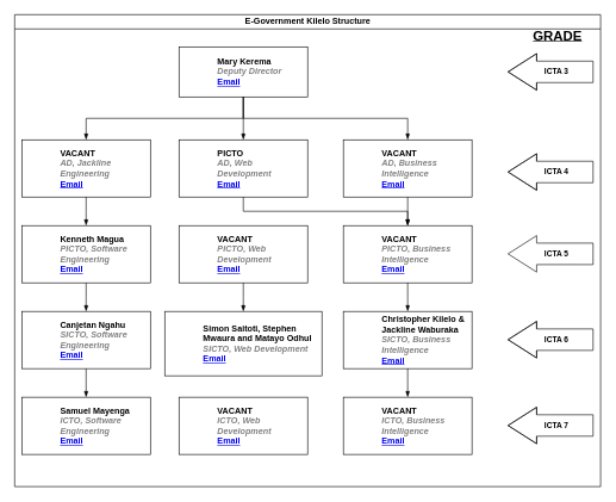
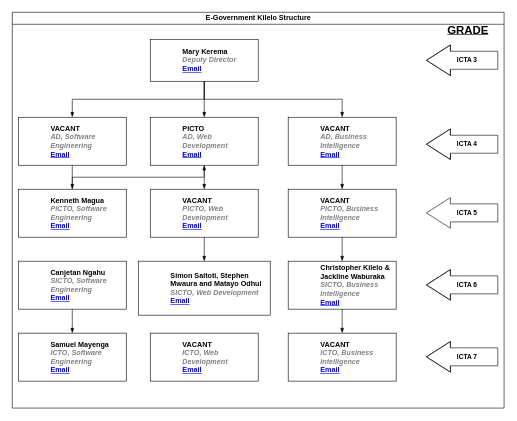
  <mxCell id="0" />
  <mxCell id="1" parent="0" />
  <mxCell id="2" value="E-Government Kilelo Structure" style="swimlane;html=1;startSize=20;horizontal=1;containerType=tree;glass=0;" parent="1" vertex="1"><mxGeometry y="20" width="820" height="660" as="geometry" x="20" /></mxCell>
  <mxCell id="3" value="Mary Kerema&lt;br&gt;&lt;i style=&quot;color: gray&quot;&gt;Deputy Director&lt;/i&gt;&lt;br&gt;&lt;a href=&quot;mailto:%email%&quot;&gt;Email&lt;/a&gt;" style="label;image=https://cdn3.iconfinder.com/data/icons/user-avatars-1/512/users-3-128.png;whiteSpace=wrap;html=1;rounded=0;glass=0;treeMoving=1;treeFolding=1;" parent="2" vertex="1"><mxGeometry x="230" y="45" width="180" height="70" as="geometry" /></mxCell>
  <mxCell id="4" value="" style="endArrow=blockThin;endFill=1;fontSize=11;edgeStyle=elbowEdgeStyle;elbow=vertical;rounded=0;" parent="2" source="3" target="5" edge="1"><mxGeometry relative="1" as="geometry" /></mxCell>
- <mxCell id="5" value="VACANT&lt;br&gt;&lt;i style=&quot;color: gray&quot;&gt;AD, Jackline Engineering&lt;/i&gt;&lt;br&gt;&lt;a href=&quot;mailto:%email%&quot;&gt;Email&lt;/a&gt;" style="label;image=https://cdn3.iconfinder.com/data/icons/user-avatars-1/512/users-10-3-128.png;whiteSpace=wrap;html=1;rounded=0;glass=0;treeFolding=1;treeMoving=1;" parent="2" vertex="1"><mxGeometry x="10" y="175" width="180" height="80" as="geometry" /></mxCell>
+ <mxCell id="5" value="VACANT&lt;br&gt;&lt;i style=&quot;color: gray&quot;&gt;AD, Software Engineering&lt;/i&gt;&lt;br&gt;&lt;a href=&quot;mailto:%email%&quot;&gt;Email&lt;/a&gt;" style="label;image=https://cdn3.iconfinder.com/data/icons/user-avatars-1/512/users-10-3-128.png;whiteSpace=wrap;html=1;rounded=0;glass=0;treeFolding=1;treeMoving=1;" parent="2" vertex="1"><mxGeometry x="10" y="175" width="180" height="80" as="geometry" /></mxCell>
  <mxCell id="6" value="" style="endArrow=blockThin;endFill=1;fontSize=11;edgeStyle=elbowEdgeStyle;elbow=vertical;rounded=0;" parent="2" source="3" target="7" edge="1"><mxGeometry relative="1" as="geometry" /></mxCell>
  <mxCell id="7" value="PICTO&lt;br&gt;&lt;i style=&quot;color: gray&quot;&gt;AD, Web Development&lt;/i&gt;&lt;br&gt;&lt;a href=&quot;mailto:%email%&quot;&gt;Email&lt;/a&gt;" style="label;image=https://cdn3.iconfinder.com/data/icons/user-avatars-1/512/users-9-2-128.png;whiteSpace=wrap;html=1;rounded=0;glass=0;treeFolding=1;treeMoving=1;" parent="2" vertex="1"><mxGeometry x="230" y="175" width="180" height="80" as="geometry" /></mxCell>
  <mxCell id="8" value="" style="endArrow=blockThin;endFill=1;fontSize=11;edgeStyle=elbowEdgeStyle;elbow=vertical;rounded=0;" parent="2" source="3" target="9" edge="1"><mxGeometry relative="1" as="geometry" /></mxCell>
  <mxCell id="9" value="VACANT&lt;br&gt;&lt;i style=&quot;color: gray&quot;&gt;AD, Business Intelligence&lt;/i&gt;&lt;br&gt;&lt;a href=&quot;mailto:%email%&quot;&gt;Email&lt;/a&gt;" style="label;image=https://cdn3.iconfinder.com/data/icons/user-avatars-1/512/users-2-128.png;whiteSpace=wrap;html=1;rounded=0;glass=0;" parent="2" vertex="1"><mxGeometry x="460" y="175" width="180" height="80" as="geometry" /></mxCell>
  <mxCell id="10" value="" style="endArrow=blockThin;endFill=1;fontSize=11;edgeStyle=elbowEdgeStyle;elbow=vertical;rounded=0;" parent="2" source="5" target="11" edge="1"><mxGeometry relative="1" as="geometry"><mxPoint x="360" y="195" as="sourcePoint" /></mxGeometry></mxCell>
  <mxCell id="11" value="Kenneth Magua&lt;br&gt;&lt;i style=&quot;color: gray&quot;&gt;PICTO, Software Engineering&lt;/i&gt;&lt;br&gt;&lt;a href=&quot;mailto:%email%&quot;&gt;Email&lt;/a&gt;" style="label;image=https://cdn3.iconfinder.com/data/icons/user-avatars-1/512/users-10-3-128.png;whiteSpace=wrap;html=1;rounded=0;glass=0;treeFolding=1;treeMoving=1;" parent="2" vertex="1"><mxGeometry x="10" y="295" width="180" height="80" as="geometry" /></mxCell>
- <mxCell id="12" value="" style="endArrow=blockThin;endFill=1;fontSize=11;edgeStyle=elbowEdgeStyle;elbow=vertical;rounded=0;" parent="2" source="11" target="13" edge="1"><mxGeometry relative="1" as="geometry"><mxPoint x="140" y="335" as="sourcePoint" /></mxGeometry></mxCell>
+ <mxCell id="12" value="" style="endArrow=blockThin;endFill=1;fontSize=11;edgeStyle=elbowEdgeStyle;elbow=vertical;rounded=0;" parent="2" source="11" target="7" edge="1"><mxGeometry relative="1" as="geometry"><mxPoint x="140" y="335" as="sourcePoint" /></mxGeometry></mxCell>
  <mxCell id="13" value="Canjetan Ngahu&lt;br&gt;&lt;i style=&quot;color: gray&quot;&gt;SICTO, Software Engineering&lt;/i&gt;&lt;br&gt;&lt;a href=&quot;mailto:%email%&quot;&gt;Email&lt;/a&gt;" style="label;image=https://cdn3.iconfinder.com/data/icons/user-avatars-1/512/users-10-3-128.png;whiteSpace=wrap;html=1;rounded=0;glass=0;treeFolding=1;treeMoving=1;" parent="2" vertex="1"><mxGeometry x="10" y="415" width="180" height="80" as="geometry" /></mxCell>
- <mxCell id="14" value="" style="endArrow=blockThin;endFill=1;fontSize=11;edgeStyle=elbowEdgeStyle;elbow=vertical;rounded=0;" parent="2" source="7" target="17" edge="1"><mxGeometry relative="1" as="geometry"><mxPoint x="360" y="195" as="sourcePoint" /></mxGeometry></mxCell>
+ <mxCell id="14" value="" style="endArrow=blockThin;endFill=1;fontSize=11;edgeStyle=elbowEdgeStyle;elbow=vertical;rounded=0;" parent="2" source="7" target="15" edge="1"><mxGeometry relative="1" as="geometry"><mxPoint x="360" y="195" as="sourcePoint" /></mxGeometry></mxCell>
  <mxCell id="15" value="VACANT&lt;br&gt;&lt;i style=&quot;color: gray&quot;&gt;PICTO, Web Development&lt;/i&gt;&lt;br&gt;&lt;a href=&quot;mailto:%email%&quot;&gt;Email&lt;/a&gt;" style="label;image=https://cdn3.iconfinder.com/data/icons/user-avatars-1/512/users-9-2-128.png;whiteSpace=wrap;html=1;rounded=0;glass=0;treeFolding=1;treeMoving=1;" parent="2" vertex="1"><mxGeometry x="230" y="295" width="180" height="80" as="geometry" /></mxCell>
  <mxCell id="16" value="" style="endArrow=blockThin;endFill=1;fontSize=11;edgeStyle=elbowEdgeStyle;elbow=vertical;rounded=0;" parent="2" source="9" target="17" edge="1"><mxGeometry relative="1" as="geometry"><mxPoint x="360" y="195" as="sourcePoint" /></mxGeometry></mxCell>
  <mxCell id="17" value="VACANT&lt;br&gt;&lt;i style=&quot;color: gray&quot;&gt;PICTO, Business Intelligence&lt;/i&gt;&lt;br&gt;&lt;a href=&quot;mailto:%email%&quot;&gt;Email&lt;/a&gt;" style="label;image=https://cdn3.iconfinder.com/data/icons/user-avatars-1/512/users-2-128.png;whiteSpace=wrap;html=1;rounded=0;glass=0;" parent="2" vertex="1"><mxGeometry x="460" y="295" width="180" height="80" as="geometry" /></mxCell>
  <mxCell id="18" value="" style="endArrow=blockThin;endFill=1;fontSize=11;edgeStyle=elbowEdgeStyle;elbow=vertical;rounded=0;" parent="2" source="15" target="19" edge="1"><mxGeometry relative="1" as="geometry"><mxPoint x="360" y="335" as="sourcePoint" /></mxGeometry></mxCell>
  <mxCell id="19" value="Simon Saitoti, Stephen Mwaura and Matayo Odhul&lt;br&gt;&lt;i style=&quot;color: gray&quot;&gt;SICTO, Web Development&lt;/i&gt;&lt;br&gt;&lt;a href=&quot;mailto:%email%&quot;&gt;Email&lt;/a&gt;" style="label;image=https://cdn3.iconfinder.com/data/icons/user-avatars-1/512/users-9-2-128.png;whiteSpace=wrap;html=1;rounded=0;glass=0;treeFolding=1;treeMoving=1;" parent="2" vertex="1"><mxGeometry x="210" y="415" width="220" height="90" as="geometry" /></mxCell>
  <mxCell id="20" value="" style="endArrow=blockThin;endFill=1;fontSize=11;edgeStyle=elbowEdgeStyle;elbow=vertical;rounded=0;" parent="2" source="17" target="21" edge="1"><mxGeometry relative="1" as="geometry"><mxPoint x="590" y="335" as="sourcePoint" /></mxGeometry></mxCell>
  <mxCell id="21" value="Christopher Kilelo &amp; Jackline Waburaka&lt;br&gt;&lt;i style=&quot;color: gray&quot;&gt;SICTO, Business Intelligence&lt;/i&gt;&lt;br&gt;&lt;a href=&quot;mailto:%email%&quot;&gt;Email&lt;/a&gt;" style="label;image=https://cdn3.iconfinder.com/data/icons/user-avatars-1/512/users-2-128.png;whiteSpace=wrap;html=1;rounded=0;glass=0;" parent="2" vertex="1"><mxGeometry x="460" y="415" width="180" height="80" as="geometry" /></mxCell>
  <mxCell id="22" value="" style="endArrow=blockThin;endFill=1;fontSize=11;edgeStyle=elbowEdgeStyle;elbow=vertical;rounded=0;" parent="2" source="13" target="23" edge="1"><mxGeometry relative="1" as="geometry"><mxPoint x="140" y="455" as="sourcePoint" /></mxGeometry></mxCell>
  <mxCell id="23" value="Samuel Mayenga&lt;br&gt;&lt;i style=&quot;color: gray&quot;&gt;ICTO, Software Engineering&lt;/i&gt;&lt;br&gt;&lt;a href=&quot;mailto:%email%&quot;&gt;Email&lt;/a&gt;" style="label;image=https://cdn3.iconfinder.com/data/icons/user-avatars-1/512/users-10-3-128.png;whiteSpace=wrap;html=1;rounded=0;glass=0;treeFolding=1;treeMoving=1;" parent="2" vertex="1"><mxGeometry x="10" y="535" width="180" height="80" as="geometry" /></mxCell>
  <mxCell id="24" value="VACANT&lt;br&gt;&lt;i style=&quot;color: gray&quot;&gt;ICTO, Web Development&lt;/i&gt;&lt;br&gt;&lt;a href=&quot;mailto:%email%&quot;&gt;Email&lt;/a&gt;" style="label;image=https://cdn3.iconfinder.com/data/icons/user-avatars-1/512/users-9-2-128.png;whiteSpace=wrap;html=1;rounded=0;glass=0;treeFolding=1;treeMoving=1;" parent="2" vertex="1"><mxGeometry x="230" y="535" width="180" height="80" as="geometry" /></mxCell>
  <mxCell id="25" value="" style="endArrow=blockThin;endFill=1;fontSize=11;edgeStyle=elbowEdgeStyle;elbow=vertical;rounded=0;" parent="2" source="21" target="26" edge="1"><mxGeometry relative="1" as="geometry"><mxPoint x="590" y="455" as="sourcePoint" /></mxGeometry></mxCell>
  <mxCell id="26" value="VACANT&lt;br&gt;&lt;i style=&quot;color: gray&quot;&gt;ICTO, Business Intelligence&lt;/i&gt;&lt;br&gt;&lt;a href=&quot;mailto:%email%&quot;&gt;Email&lt;/a&gt;" style="label;image=https://cdn3.iconfinder.com/data/icons/user-avatars-1/512/users-2-128.png;whiteSpace=wrap;html=1;rounded=0;glass=0;" parent="2" vertex="1"><mxGeometry x="460" y="535" width="180" height="80" as="geometry" /></mxCell>
  <mxCell id="27" value="" style="shape=flexArrow;endArrow=classic;html=1;rounded=0;strokeWidth=1;endSize=13;startSize=6;width=30;" edge="1" parent="2"><mxGeometry width="50" height="50" relative="1" as="geometry"><mxPoint x="810" y="80" as="sourcePoint" /><mxPoint x="690" y="80" as="targetPoint" /><Array as="points"><mxPoint x="750" y="80" /></Array></mxGeometry></mxCell>
  <mxCell id="28" value="ICTA 3" style="edgeLabel;html=1;align=center;verticalAlign=middle;resizable=0;points=[];fontStyle=1" vertex="1" connectable="0" parent="27"><mxGeometry x="0.25" y="-3" relative="1" as="geometry"><mxPoint x="22" y="2" as="offset" /></mxGeometry></mxCell>
  <mxCell id="29" value="" style="shape=flexArrow;endArrow=classic;html=1;rounded=0;strokeWidth=1;endSize=13;startSize=6;width=30;" edge="1" parent="2"><mxGeometry width="50" height="50" relative="1" as="geometry"><mxPoint x="810" y="334.5" as="sourcePoint" /><mxPoint x="690" y="334.5" as="targetPoint" /><Array as="points" /></mxGeometry></mxCell>
  <mxCell id="30" value="ICTA 5" style="edgeLabel;html=1;align=center;verticalAlign=middle;resizable=0;points=[];fontStyle=1" vertex="1" connectable="0" parent="29"><mxGeometry x="0.25" y="-3" relative="1" as="geometry"><mxPoint x="22" y="2" as="offset" /></mxGeometry></mxCell>
  <mxCell id="31" value="" style="shape=flexArrow;endArrow=classic;html=1;rounded=0;strokeWidth=1;endSize=13;startSize=6;width=30;" edge="1" parent="2"><mxGeometry width="50" height="50" relative="1" as="geometry"><mxPoint x="810" y="454.5" as="sourcePoint" /><mxPoint x="690" y="454.5" as="targetPoint" /><Array as="points"><mxPoint x="750" y="454.5" /></Array></mxGeometry></mxCell>
  <mxCell id="32" value="ICTA 6" style="edgeLabel;html=1;align=center;verticalAlign=middle;resizable=0;points=[];fontStyle=1" vertex="1" connectable="0" parent="31"><mxGeometry x="0.25" y="-3" relative="1" as="geometry"><mxPoint x="22" y="2" as="offset" /></mxGeometry></mxCell>
  <mxCell id="33" value="" style="shape=flexArrow;endArrow=classic;html=1;rounded=0;strokeWidth=1;endSize=13;startSize=6;width=30;" edge="1" parent="2"><mxGeometry width="50" height="50" relative="1" as="geometry"><mxPoint x="810" y="574.5" as="sourcePoint" /><mxPoint x="690" y="574.5" as="targetPoint" /><Array as="points"><mxPoint x="750" y="574.5" /></Array></mxGeometry></mxCell>
  <mxCell id="34" value="ICTA 7" style="edgeLabel;html=1;align=center;verticalAlign=middle;resizable=0;points=[];fontStyle=1" vertex="1" connectable="0" parent="33"><mxGeometry x="0.25" y="-3" relative="1" as="geometry"><mxPoint x="22" y="2" as="offset" /></mxGeometry></mxCell>
  <mxCell id="35" value="GRADE" style="text;html=1;strokeColor=none;fillColor=none;align=center;verticalAlign=middle;whiteSpace=wrap;rounded=0;fontStyle=5;fontSize=19;" vertex="1" parent="2"><mxGeometry x="720" y="15" width="80" height="30" as="geometry" /></mxCell>
  <mxCell id="36" value="" style="shape=flexArrow;endArrow=classic;html=1;rounded=0;strokeWidth=1;endSize=13;startSize=6;width=30;" edge="1" parent="1"><mxGeometry width="50" height="50" relative="1" as="geometry"><mxPoint x="830" y="240" as="sourcePoint" /><mxPoint x="710" y="240" as="targetPoint" /><Array as="points"><mxPoint x="770" y="240" /></Array></mxGeometry></mxCell>
  <mxCell id="37" value="ICTA 4" style="edgeLabel;html=1;align=center;verticalAlign=middle;resizable=0;points=[];fontStyle=1" vertex="1" connectable="0" parent="36"><mxGeometry x="0.25" y="-3" relative="1" as="geometry"><mxPoint x="22" y="2" as="offset" /></mxGeometry></mxCell>
